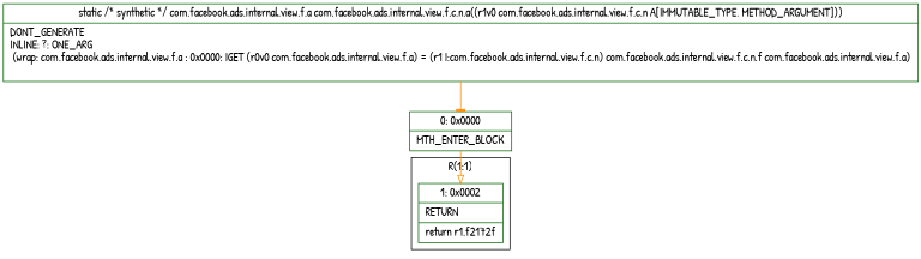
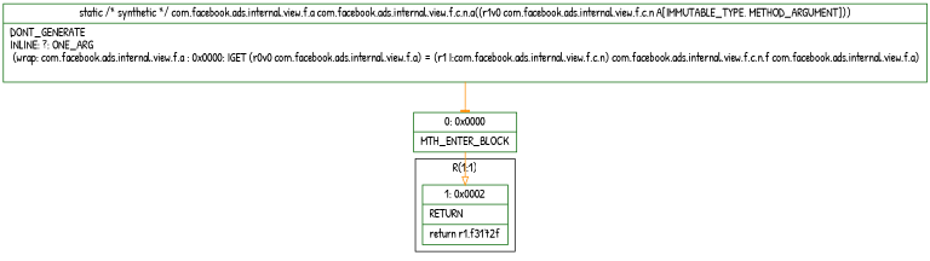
  digraph {
    fontname="Patrick Hand"
    node [color=darkgreen shape=record fontname="Patrick Hand"]
    edge [color=darkorange fontname="Patrick Hand"]
-   n1 [label="{1\:\ 0x0002|RETURN\l|return r1.f2172f\l}"]
+   n1 [label="{1\:\ 0x0002|RETURN\l|return r1.f3172f\l}"]
    n2 [label="{0\:\ 0x0000|MTH_ENTER_BLOCK\l}"]
    n3 [label="{static \/* synthetic *\/ com.facebook.ads.internal.view.f.a com.facebook.ads.internal.view.f.c.n.a((r1v0 com.facebook.ads.internal.view.f.c.n A[IMMUTABLE_TYPE, METHOD_ARGUMENT]))  | DONT_GENERATE\lINLINE: ?: ONE_ARG  \l  (wrap: com.facebook.ads.internal.view.f.a : 0x0000: IGET  (r0v0 com.facebook.ads.internal.view.f.a) = (r1 I:com.facebook.ads.internal.view.f.c.n) com.facebook.ads.internal.view.f.c.n.f com.facebook.ads.internal.view.f.a)\l\l}"]
    subgraph cluster_1 {
      label="R(1:1)"
      n1
    }
    n2 -> n1 [arrowhead=onormal]
    n3 -> n2 [arrowhead=tee]
  }
